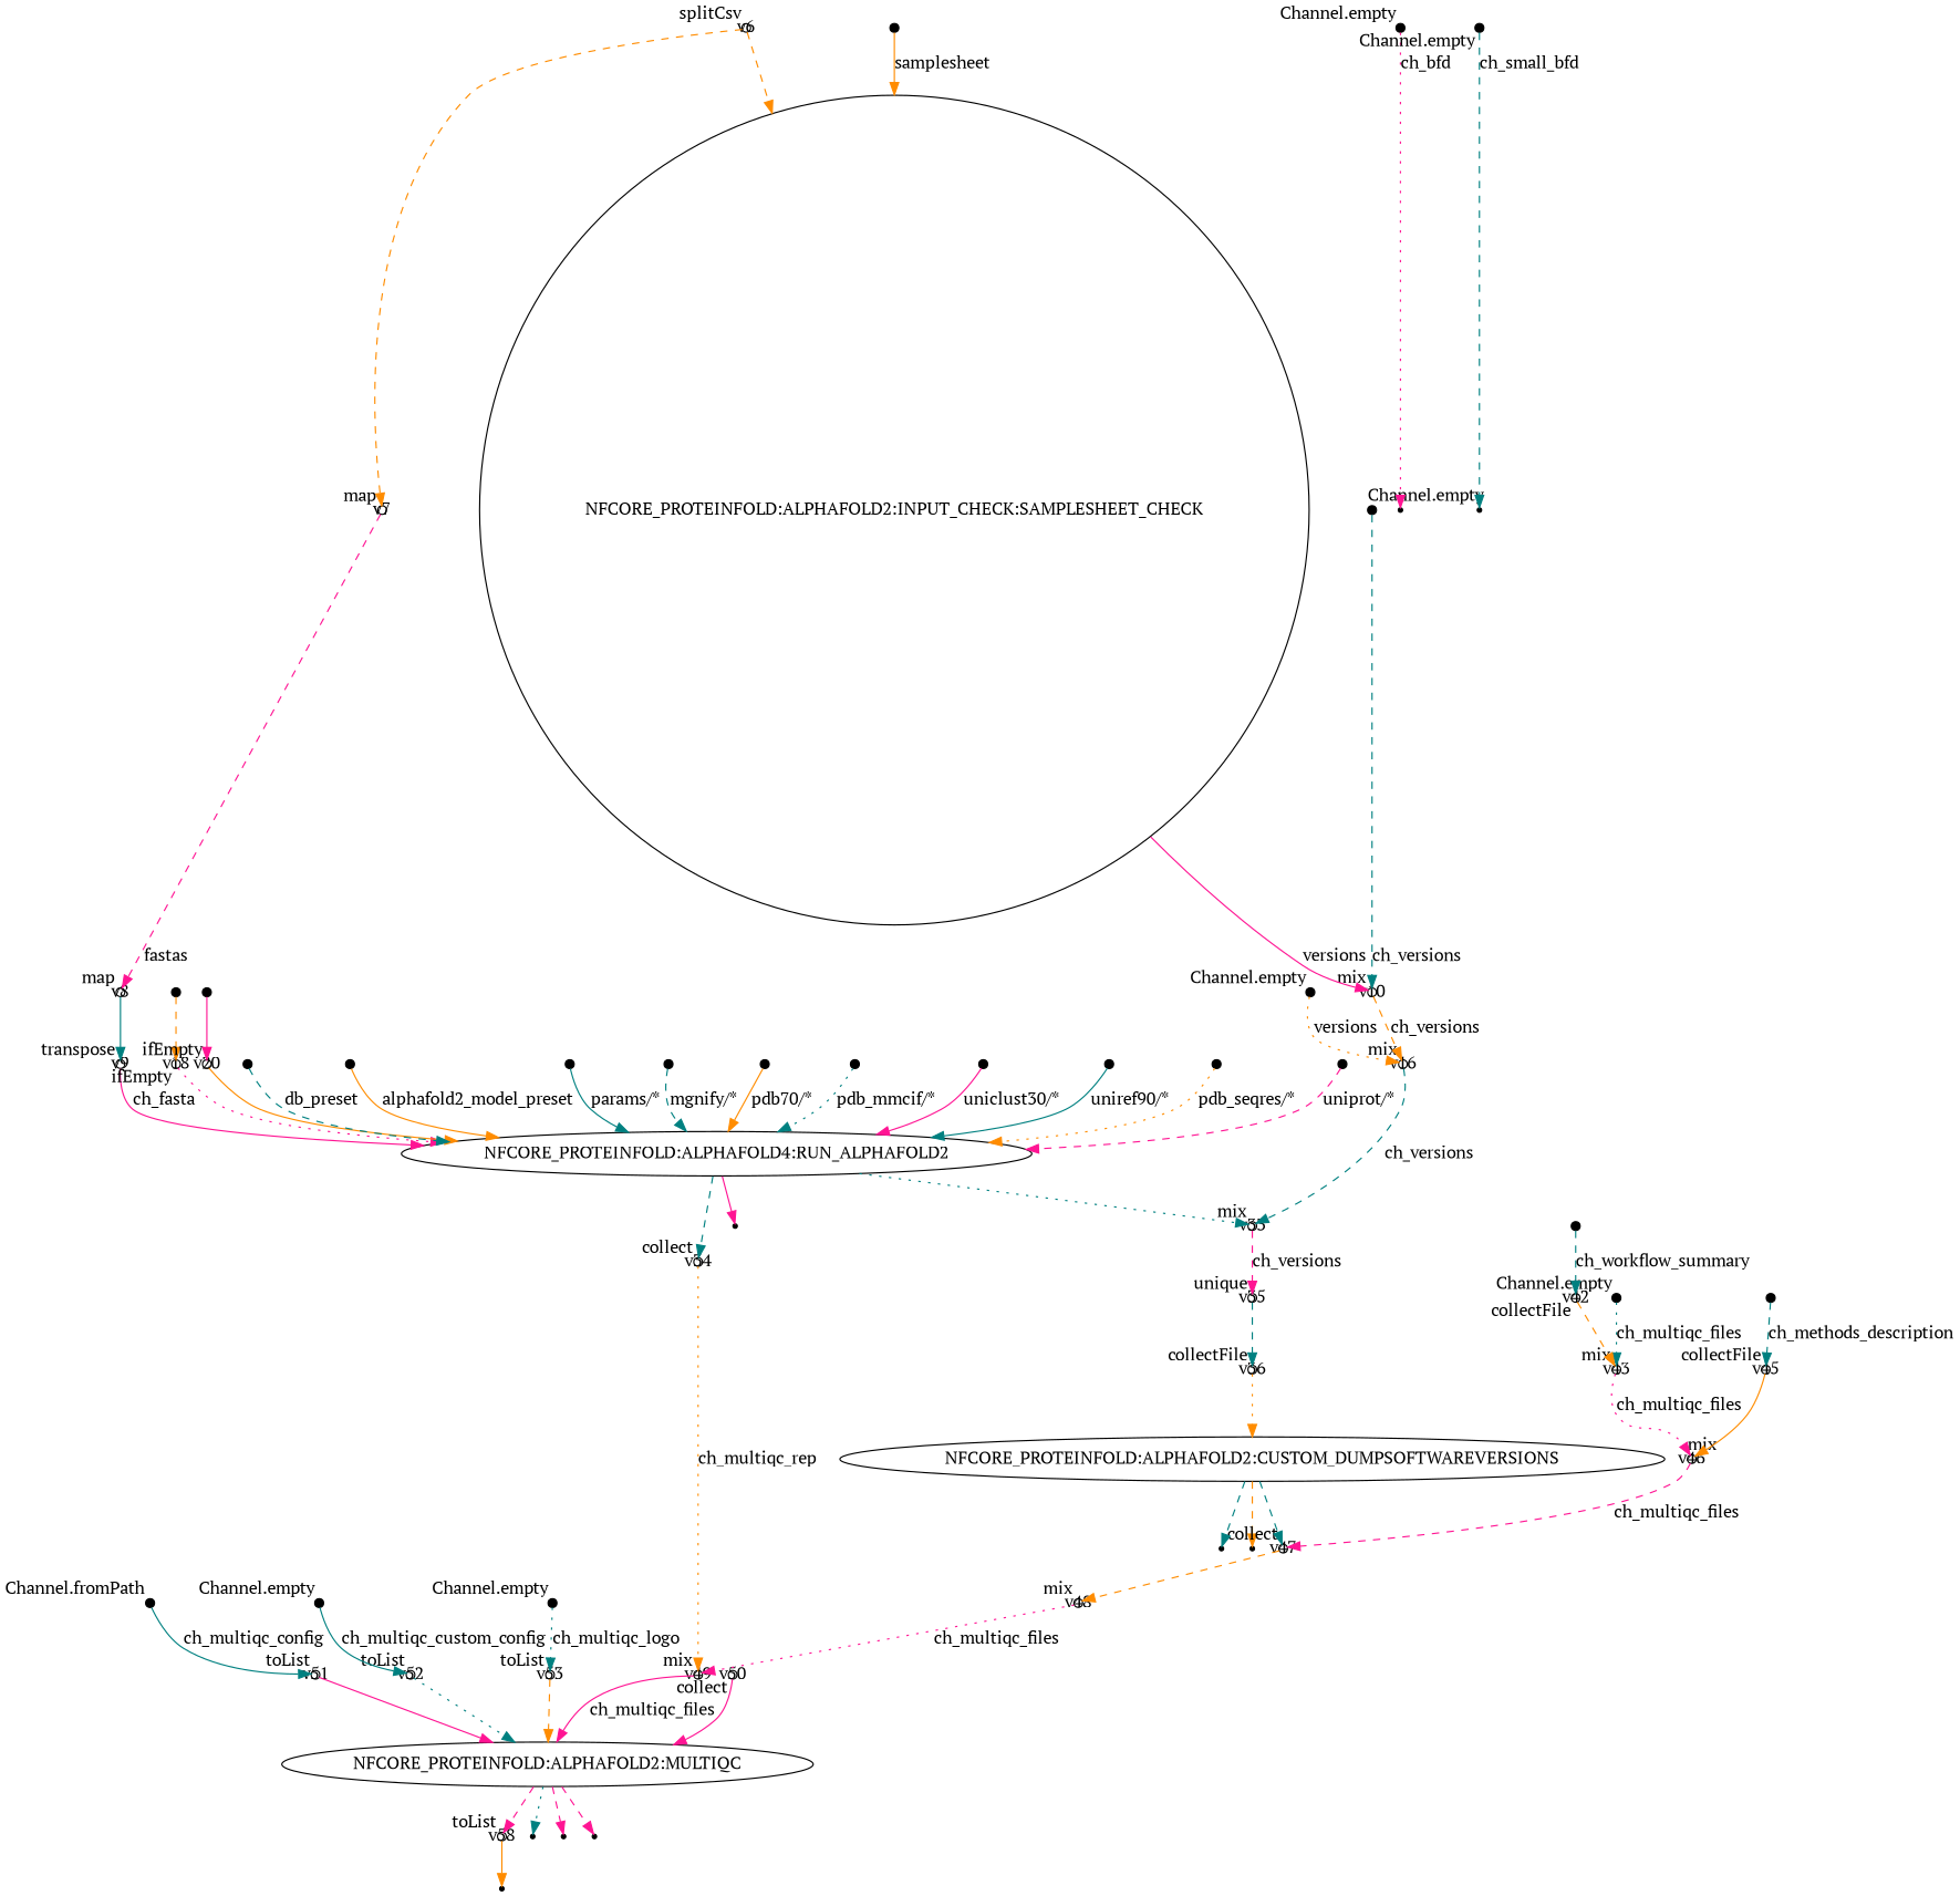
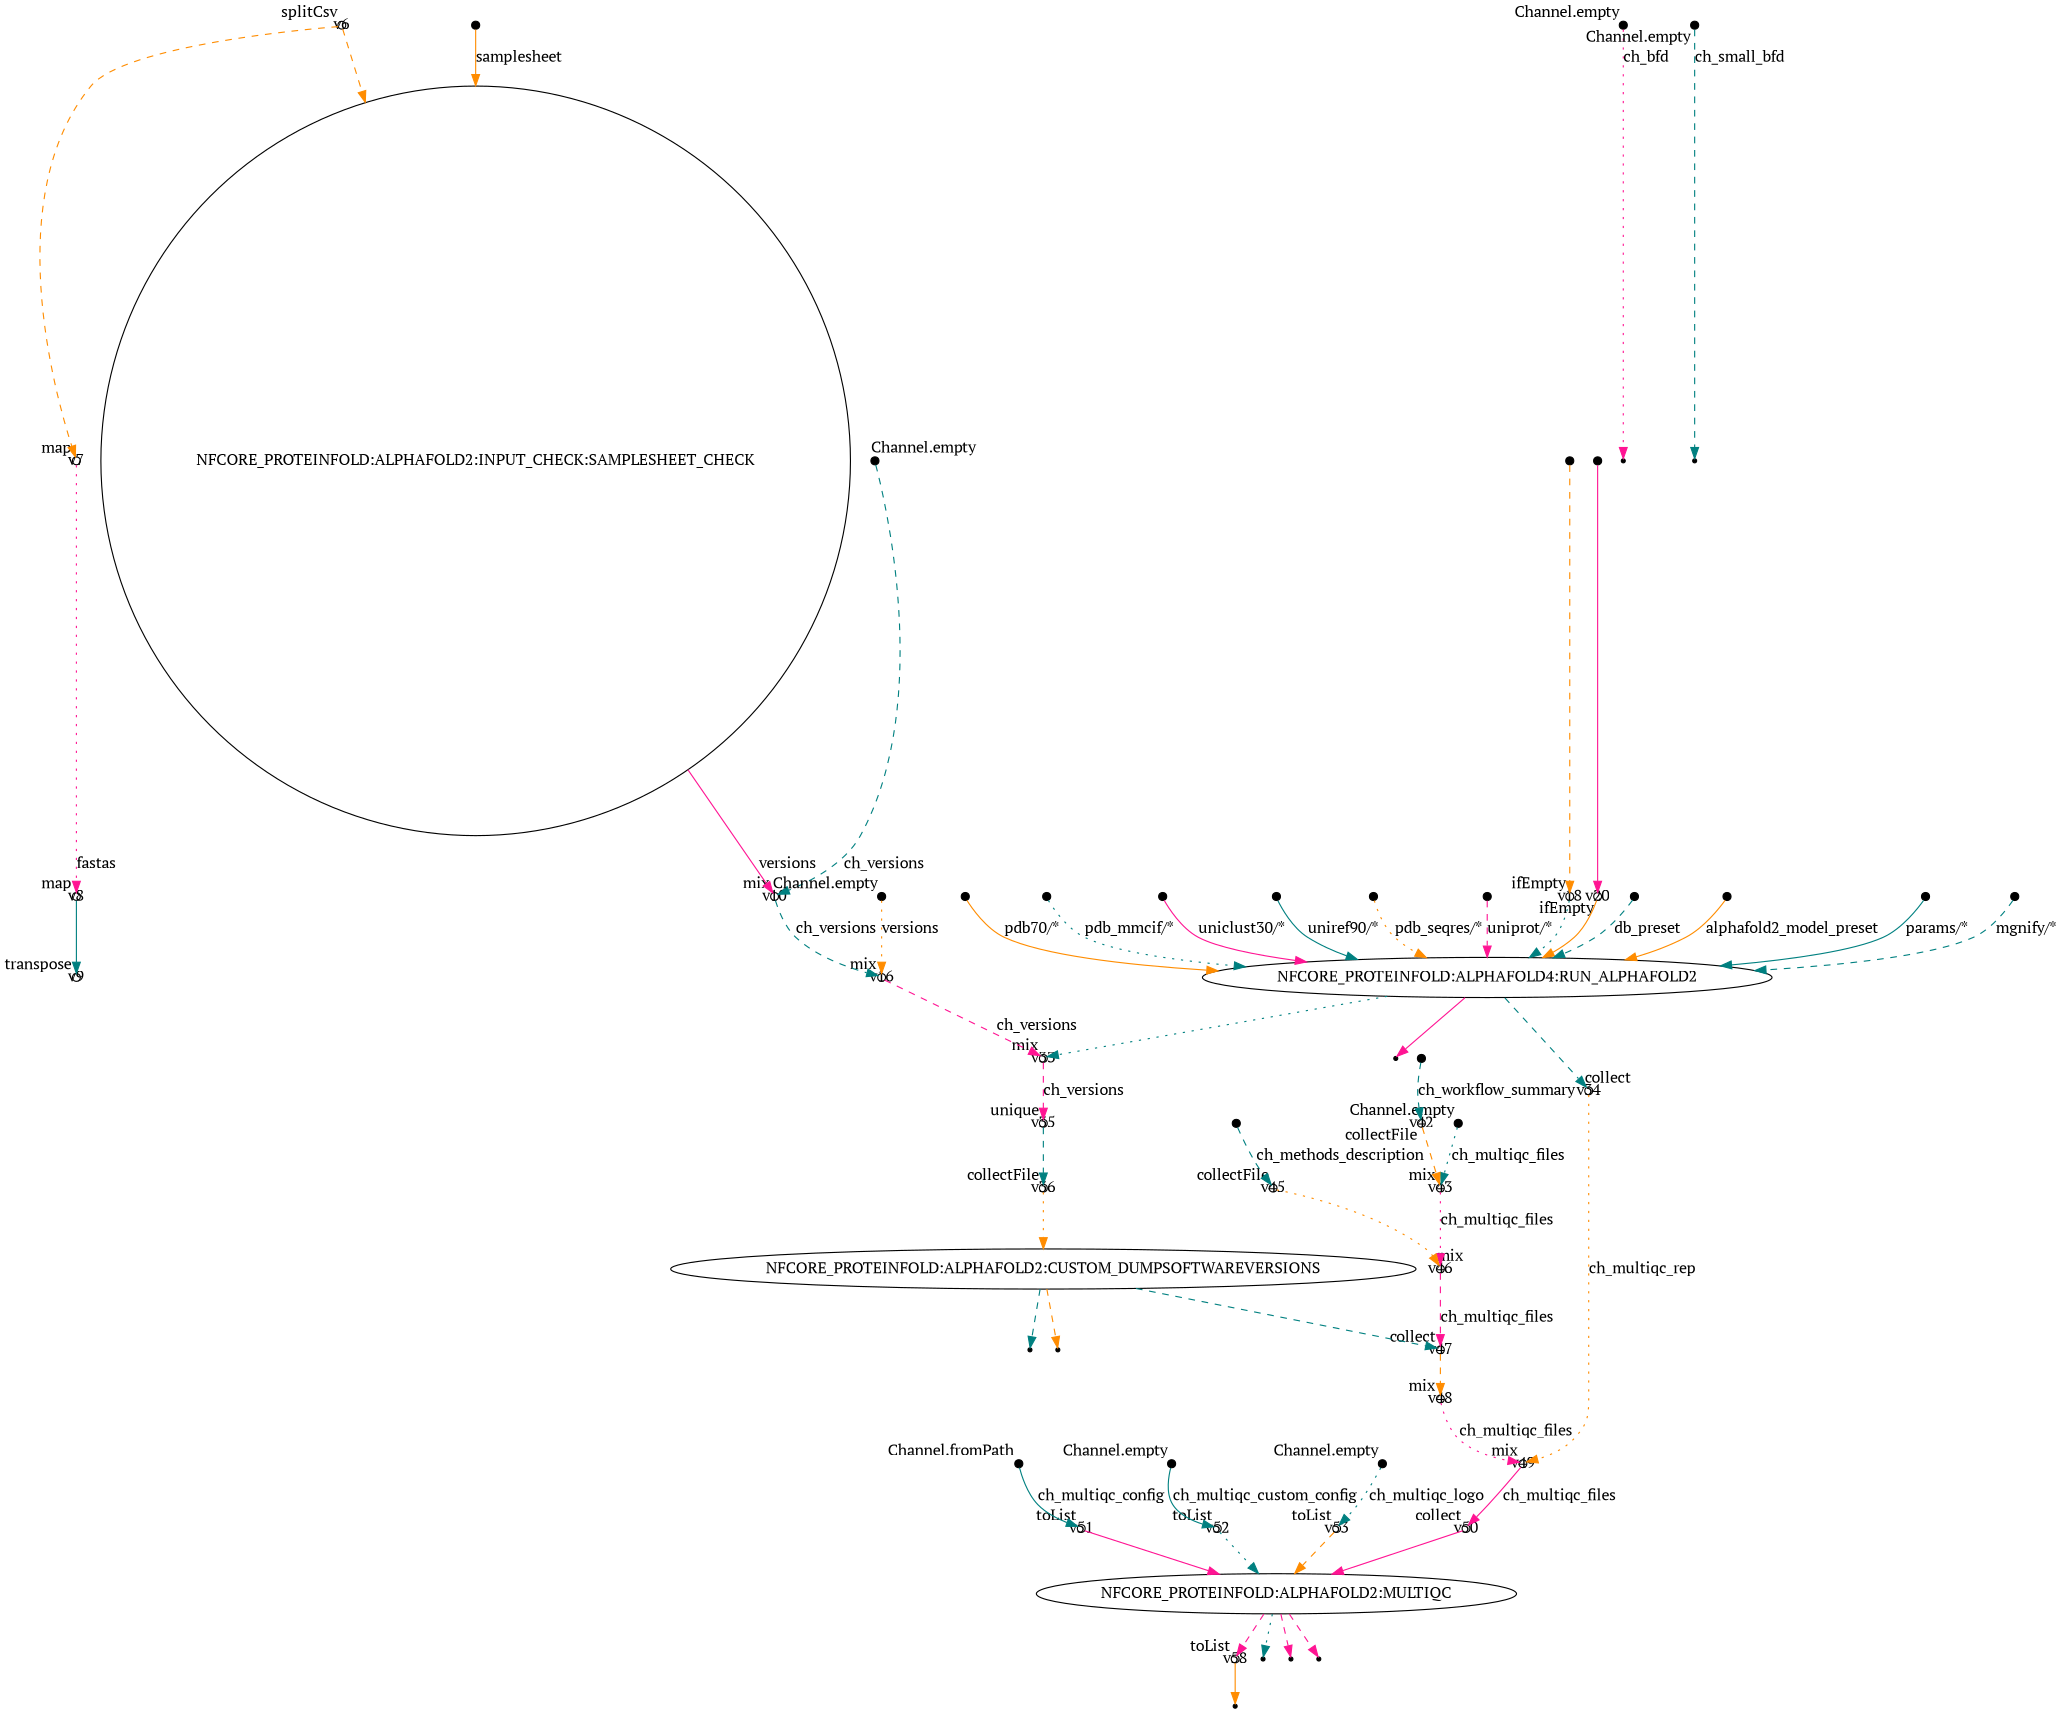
  digraph {
    fontname="PT Serif"
    node [fixedsize=true fontname="PT Serif" shape=point]
    edge [color=teal fontname="PT Serif" style=dashed]
    v0 [width=0.1 xlabel="Channel.fromPath"]
    v51 [shape=circle width=0.1 xlabel=toList]
    n3 [label="NFCORE_PROTEINFOLD:ALPHAFOLD2:MULTIQC" fixedsize="" shape=""]
    v58 [shape=circle width=0.1 xlabel=toList]
    v57 [fixedsize=""]
    v56 [fixedsize=""]
    v55 [fixedsize=""]
    v1 [width=0.1 xlabel="Channel.empty"]
    v52 [shape=circle width=0.1 xlabel=toList]
    v2 [width=0.1 xlabel="Channel.empty"]
    v53 [shape=circle width=0.1 xlabel=toList]
    v3 [width=0.1 xlabel="Channel.empty"]
    v10 [shape=circle width=0.1 xlabel=mix]
    v16 [shape=circle width=0.1 xlabel=mix]
    v33 [shape=circle width=0.1 xlabel=mix]
    v4 [width=0.1]
    n17 [label="NFCORE_PROTEINFOLD:ALPHAFOLD2:INPUT_CHECK:SAMPLESHEET_CHECK" shape=circle fixedsize=""]
    v6 [shape=circle width=0.1 xlabel=splitCsv]
    v7 [shape=circle width=0.1 xlabel=map]
    v8 [shape=circle width=0.1 xlabel=map]
    v9 [shape=circle width=0.1 xlabel=transpose]
    n22 [label="NFCORE_PROTEINFOLD:ALPHAFOLD4:RUN_ALPHAFOLD2" fixedsize="" shape=""]
    v32 [fixedsize=""]
    v34 [shape=circle width=0.1 xlabel=collect]
    v35 [shape=circle width=0.1 xlabel=unique]
    v49 [shape=circle width=0.1 xlabel=mix]
    v11 [width=0.1 xlabel="Channel.empty"]
    v12 [fixedsize=""]
    v13 [width=0.1 xlabel="Channel.empty"]
    v14 [fixedsize=""]
    v15 [width=0.1 xlabel="Channel.empty"]
    v36 [shape=circle width=0.1 xlabel=collectFile]
    v17 [width=0.1]
    v18 [shape=circle width=0.1 xlabel=ifEmpty]
    v19 [width=0.1]
    v20 [shape=circle width=0.1 xlabel=ifEmpty]
    v21 [width=0.1]
    v22 [width=0.1]
    v23 [width=0.1]
    v24 [width=0.1]
    v25 [width=0.1]
    v26 [width=0.1]
    v27 [width=0.1]
    v28 [width=0.1]
    v29 [width=0.1]
    v30 [width=0.1]
    v50 [shape=circle width=0.1 xlabel=collect]
    n48 [label="NFCORE_PROTEINFOLD:ALPHAFOLD2:CUSTOM_DUMPSOFTWAREVERSIONS" fixedsize="" shape=""]
    v39 [fixedsize=""]
    v47 [shape=circle width=0.1 xlabel=collect]
    v38 [fixedsize=""]
    v48 [shape=circle width=0.1 xlabel=mix]
    v40 [width=0.1 xlabel="Channel.empty"]
    v43 [shape=circle width=0.1 xlabel=mix]
    v46 [shape=circle width=0.1 xlabel=mix]
    v41 [width=0.1]
    v42 [shape=circle width=0.1 xlabel=collectFile]
    v44 [width=0.1]
    v45 [shape=circle width=0.1 xlabel=collectFile]
    v59 [fixedsize=""]
    v0 -> v51 [label=ch_multiqc_config style=solid]
    v51 -> n3 [color=deeppink style=solid]
    n3 -> v58 [color=deeppink]
    n3 -> v57 [style=dotted]
    n3 -> v56 [color=deeppink]
    n3 -> v55 [color=deeppink]
    v58 -> v59 [color=darkorange style=solid]
    v1 -> v52 [label=ch_multiqc_custom_config style=solid]
    v52 -> n3 [style=dotted]
    v2 -> v53 [label=ch_multiqc_logo style=dotted]
    v53 -> n3 [color=darkorange]
    v3 -> v10 [label=ch_versions]
-   v10 -> v16 [color=darkorange label=ch_versions]
-   v16 -> v33 [label=ch_versions]
+   v10 -> v16 [label=ch_versions]
+   v16 -> v33 [color=deeppink label=ch_versions]
    v33 -> v35 [color=deeppink label=ch_versions]
    v4 -> n17 [color=darkorange label=samplesheet style=solid]
    n17 -> v10 [color=deeppink label=versions style=solid]
    v6 -> n17 [color=darkorange]
    v6 -> v7 [color=darkorange]
-   v7 -> v8 [color=deeppink label=fastas]
+   v7 -> v8 [color=deeppink label=fastas style=dotted]
    v8 -> v9 [style=solid]
-   v9 -> n22 [color=deeppink label=ch_fasta style=solid]
    n22 -> v33 [style=dotted]
    n22 -> v32 [color=deeppink style=solid]
    n22 -> v34
    v34 -> v49 [color=darkorange label=ch_multiqc_rep style=dotted]
    v35 -> v36
-   v49 -> n3 [color=deeppink label=ch_multiqc_files style=solid]
+   v49 -> v50 [color=deeppink label=ch_multiqc_files style=solid]
    v11 -> v12 [color=deeppink label=ch_bfd style=dotted]
    v13 -> v14 [label=ch_small_bfd]
    v15 -> v16 [color=darkorange label=versions style=dotted]
    v36 -> n48 [color=darkorange style=dotted]
    v17 -> v18 [color=darkorange]
-   v18 -> n22 [color=deeppink style=dotted]
+   v18 -> n22 [style=dotted]
    v19 -> v20 [color=deeppink style=solid]
    v20 -> n22 [color=darkorange style=solid]
    v21 -> n22 [label=db_preset]
    v22 -> n22 [color=darkorange label=alphafold2_model_preset style=solid]
    v23 -> n22 [label="params/*" style=solid]
    v24 -> n22 [label="mgnify/*"]
    v25 -> n22 [color=darkorange label="pdb70/*" style=solid]
    v26 -> n22 [label="pdb_mmcif/*" style=dotted]
    v27 -> n22 [color=deeppink label="uniclust30/*" style=solid]
    v28 -> n22 [label="uniref90/*" style=solid]
    v29 -> n22 [color=darkorange label="pdb_seqres/*" style=dotted]
    v30 -> n22 [color=deeppink label="uniprot/*"]
    v50 -> n3 [color=deeppink style=solid]
    n48 -> v39 [color=darkorange]
    n48 -> v47
    n48 -> v38
    v47 -> v48 [color=darkorange]
    v48 -> v49 [color=deeppink label=ch_multiqc_files style=dotted]
    v40 -> v43 [label=ch_multiqc_files style=dotted]
    v43 -> v46 [color=deeppink label=ch_multiqc_files style=dotted]
    v46 -> v47 [color=deeppink label=ch_multiqc_files]
    v41 -> v42 [label=ch_workflow_summary]
    v42 -> v43 [color=darkorange]
    v44 -> v45 [label=ch_methods_description]
-   v45 -> v46 [color=darkorange style=solid]
+   v45 -> v46 [color=darkorange style=dotted]
  }
